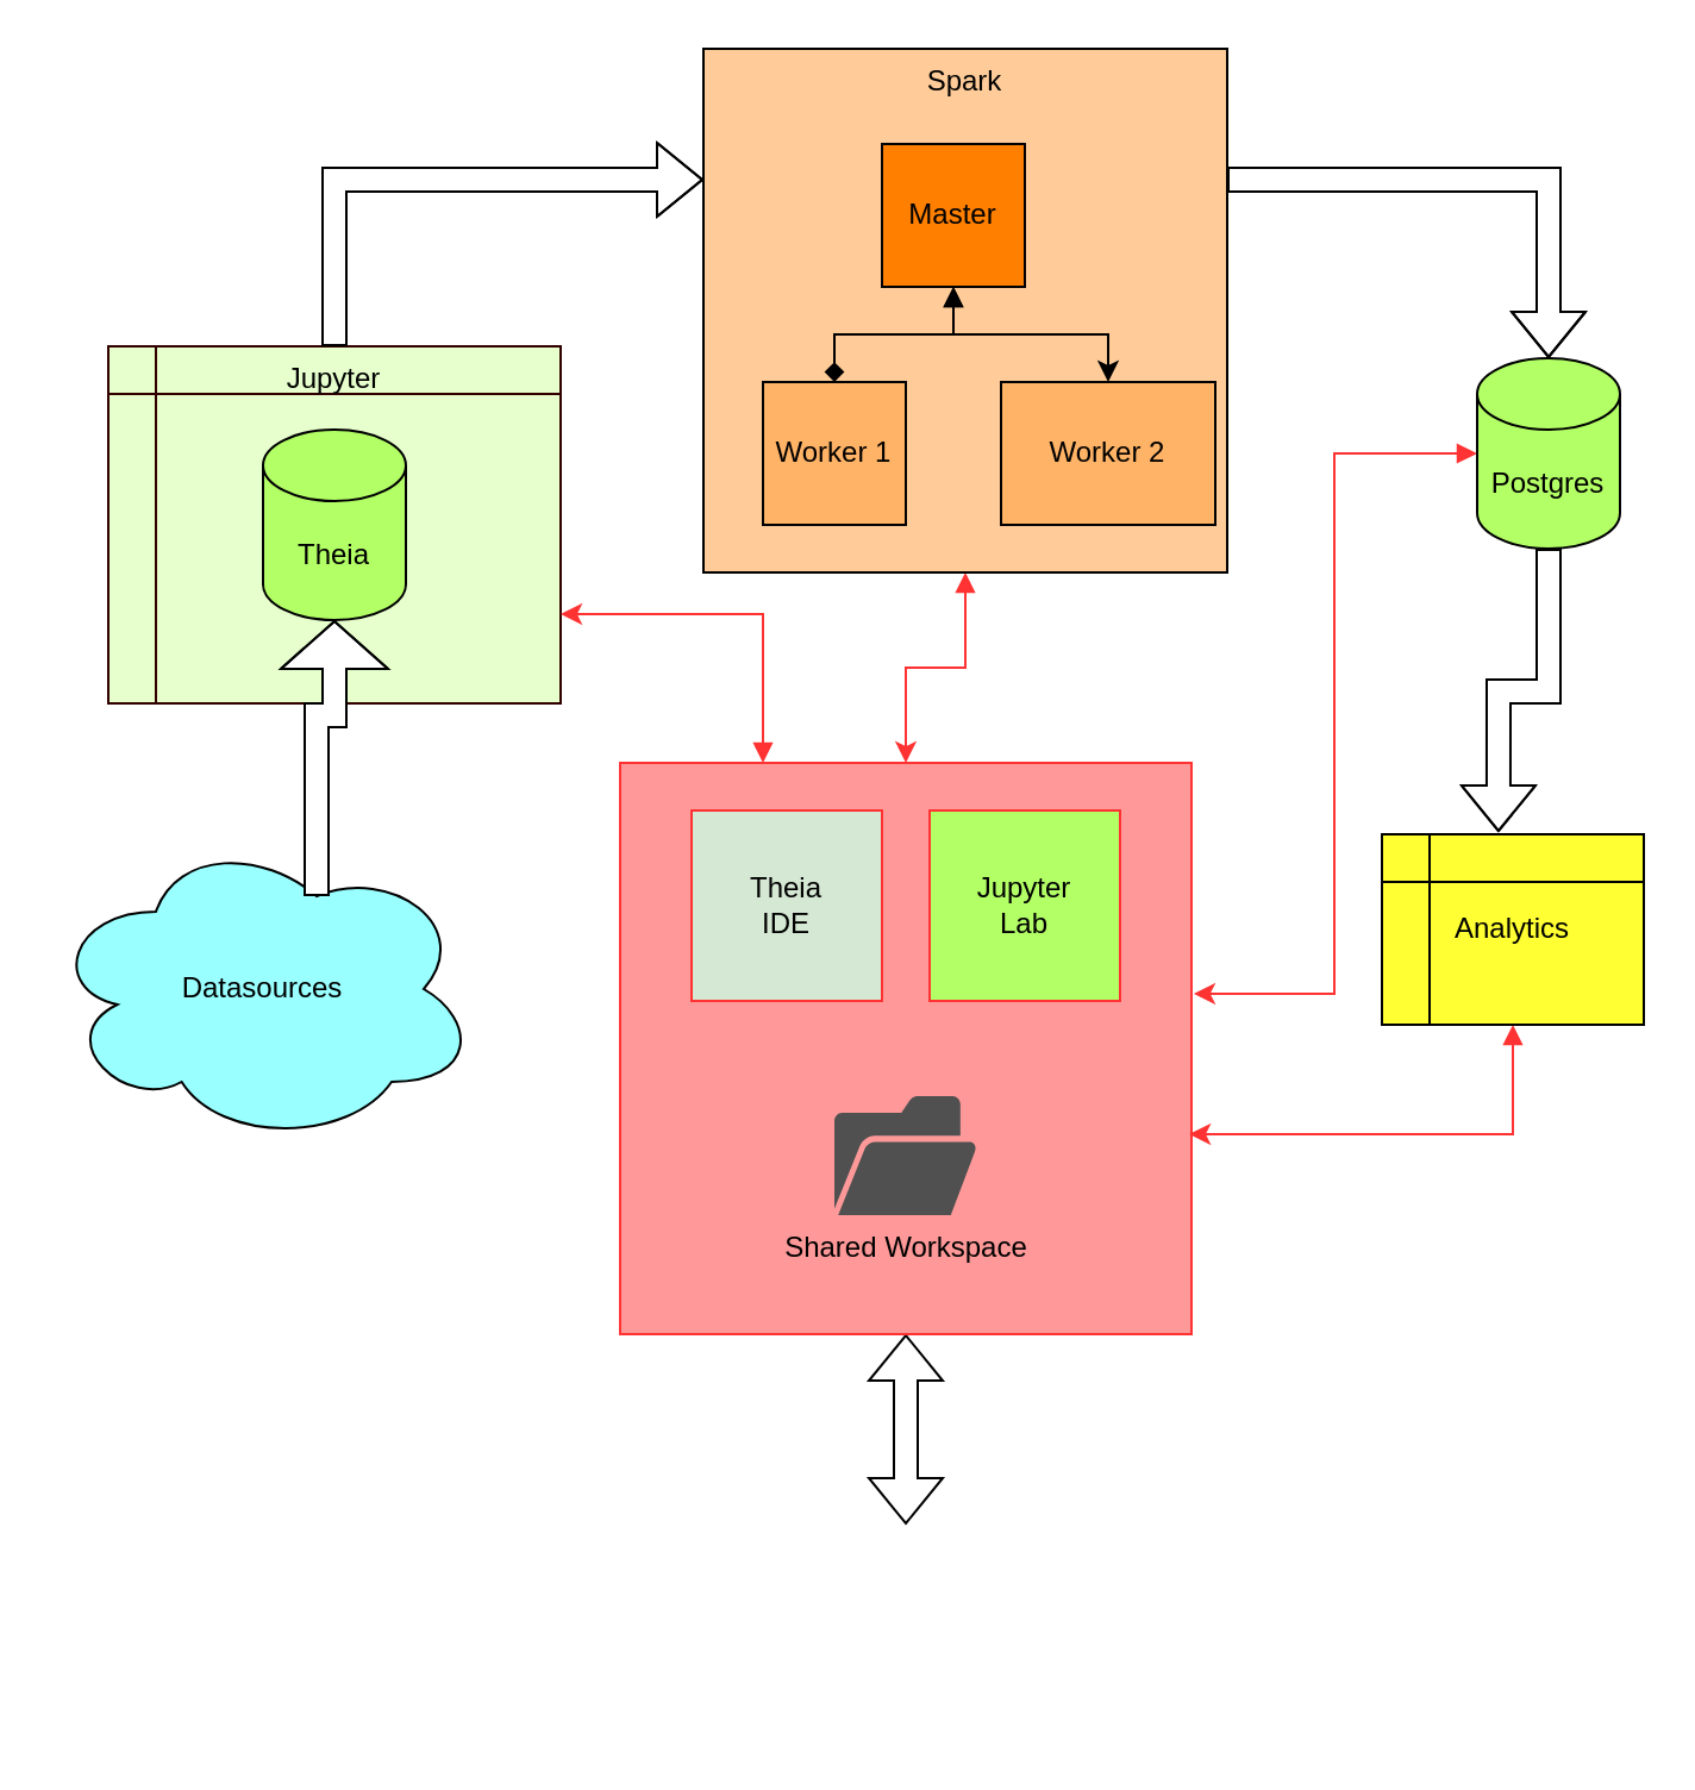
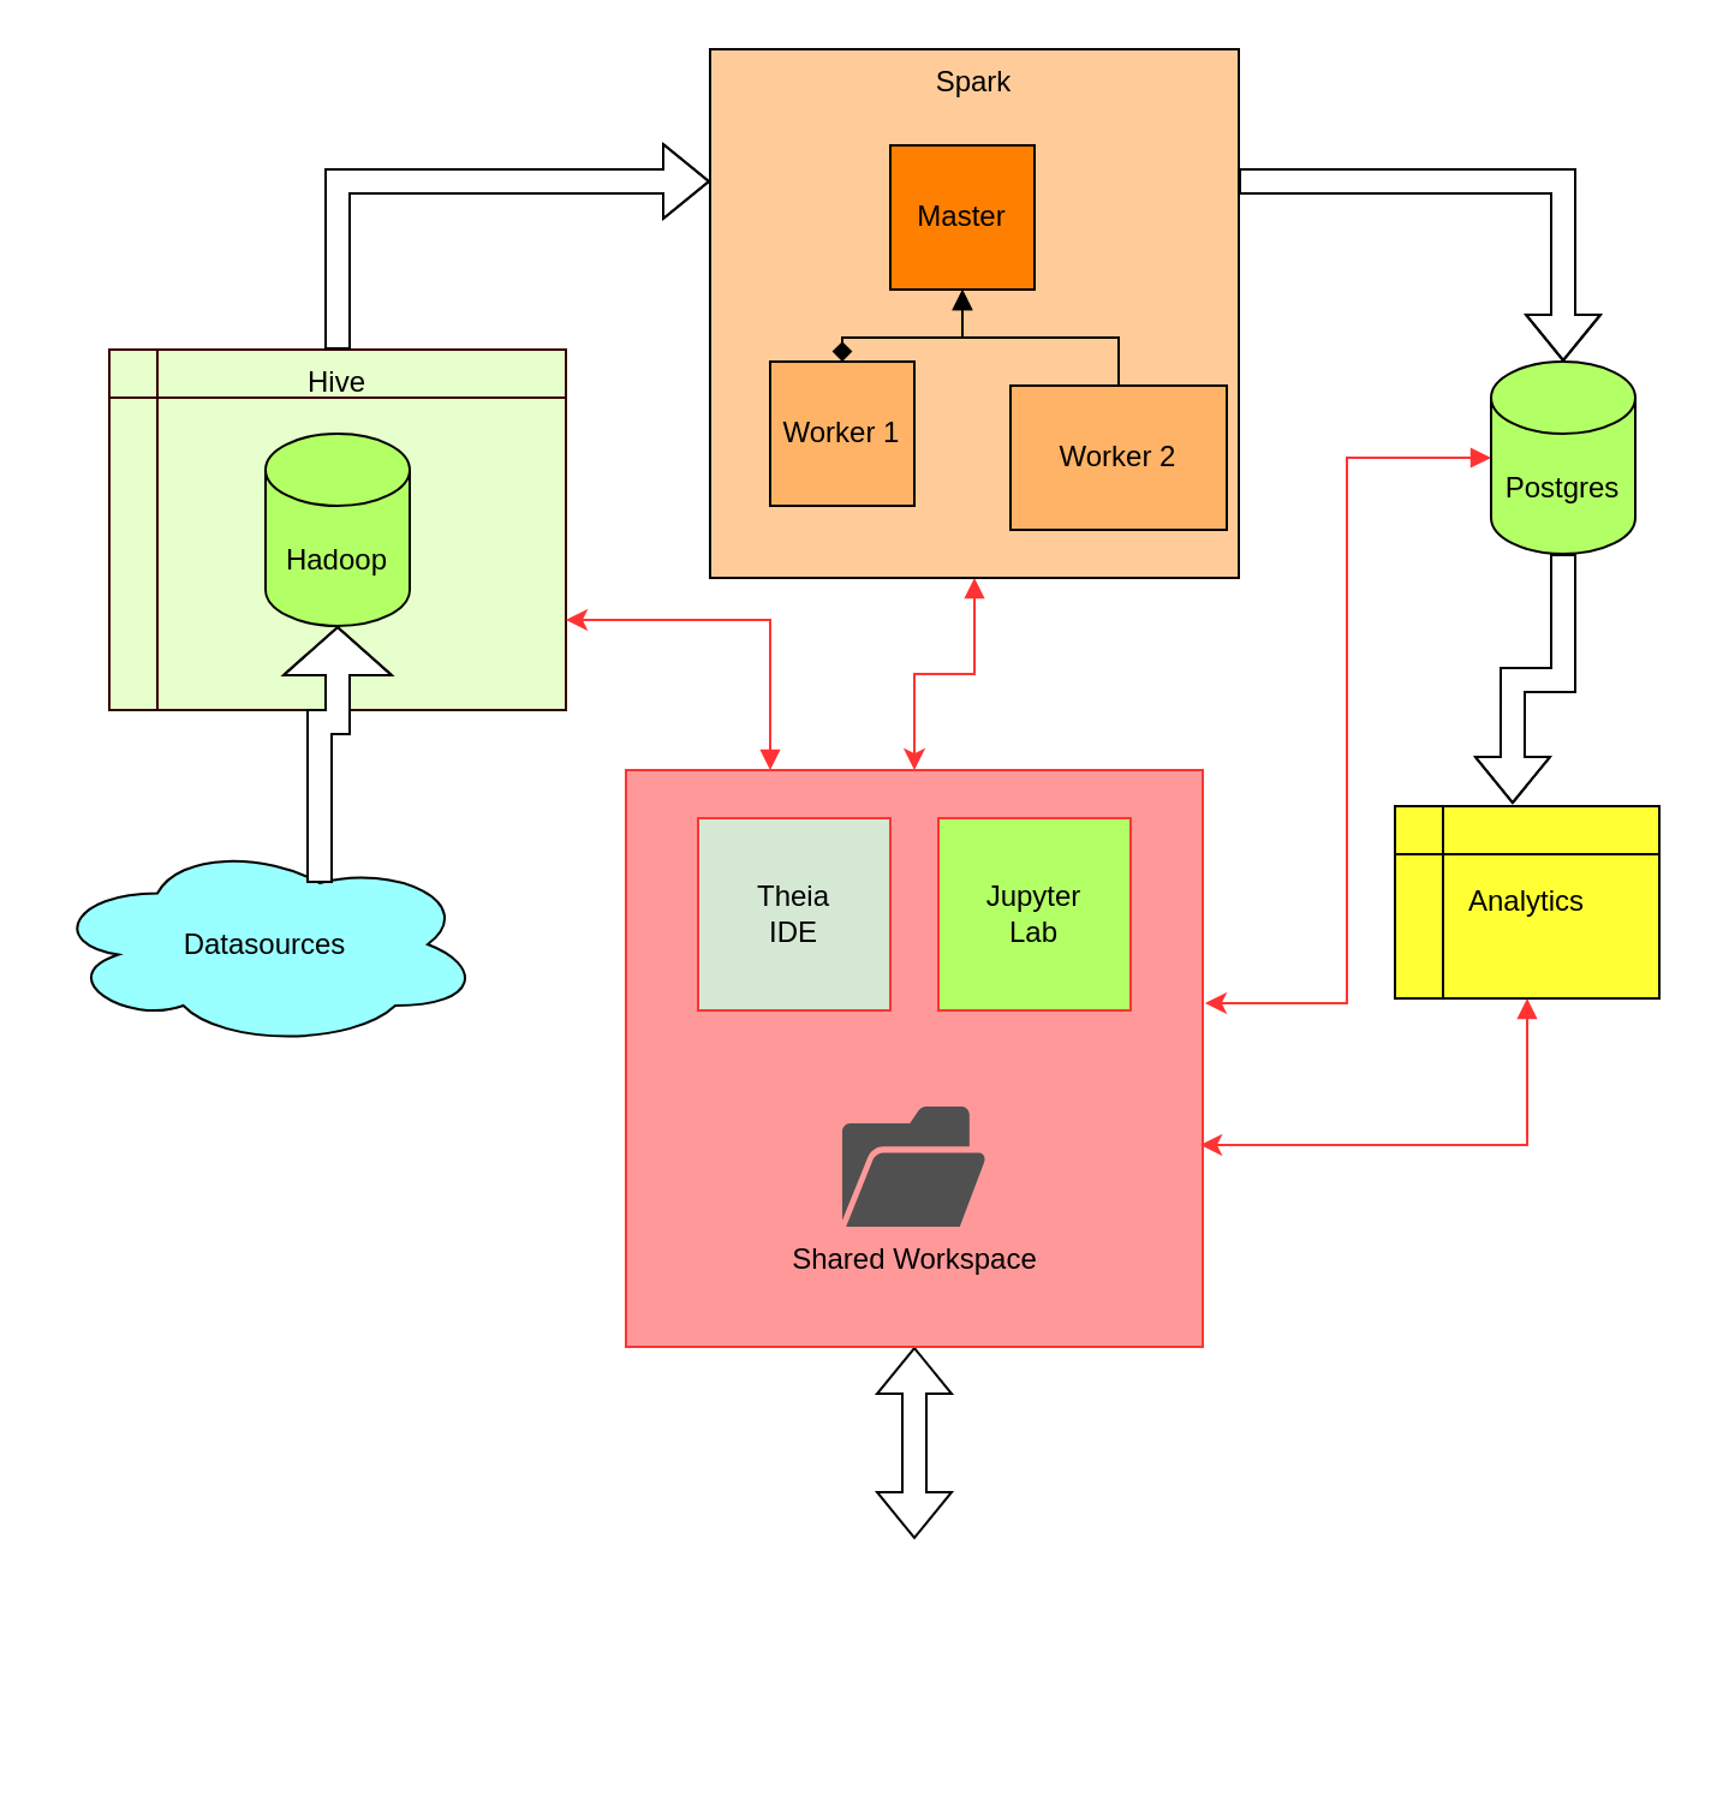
  <mxCell id="0" />
  <mxCell id="1" parent="0" />
- <mxCell id="2" value="Jupyter" style="shape=internalStorage;whiteSpace=wrap;html=1;backgroundOutline=1;strokeColor=#330000;fillColor=#E6FFCC;verticalAlign=top;" vertex="1" parent="1"><mxGeometry x="45" y="145" width="190" height="150" as="geometry" /></mxCell>
+ <mxCell id="2" value="Hive" style="shape=internalStorage;whiteSpace=wrap;html=1;backgroundOutline=1;strokeColor=#330000;fillColor=#E6FFCC;verticalAlign=top;" vertex="1" parent="1"><mxGeometry x="45" y="145" width="190" height="150" as="geometry" /></mxCell>
  <mxCell id="3" style="edgeStyle=orthogonalEdgeStyle;shape=flexArrow;rounded=0;orthogonalLoop=1;jettySize=auto;html=1;exitX=0.5;exitY=1;exitDx=0;exitDy=0;entryX=0.5;entryY=0;entryDx=0;entryDy=0;startArrow=block;" edge="1" parent="1" source="4" target="27"><mxGeometry relative="1" as="geometry" /></mxCell>
  <mxCell id="4" value="" style="whiteSpace=wrap;html=1;aspect=fixed;fillColor=#FF9999;verticalAlign=middle;strokeColor=#FF3333;" vertex="1" parent="1"><mxGeometry x="260" y="320" width="240" height="240" as="geometry" /></mxCell>
  <mxCell id="5" style="edgeStyle=orthogonalEdgeStyle;rounded=0;orthogonalLoop=1;jettySize=auto;html=1;exitX=0;exitY=0.5;exitDx=0;exitDy=0;exitPerimeter=0;entryX=1.004;entryY=0.404;entryDx=0;entryDy=0;entryPerimeter=0;startArrow=block;fillColor=#FFFFFF;strokeColor=#FF3333;" edge="1" parent="1" source="6" target="4"><mxGeometry relative="1" as="geometry" /></mxCell>
  <mxCell id="6" value="Postgres" style="shape=cylinder3;whiteSpace=wrap;html=1;boundedLbl=1;backgroundOutline=1;size=15;fillColor=#B3FF66;" vertex="1" parent="1"><mxGeometry x="620" y="150" width="60" height="80" as="geometry" /></mxCell>
  <mxCell id="7" style="edgeStyle=orthogonalEdgeStyle;shape=flexArrow;rounded=0;orthogonalLoop=1;jettySize=auto;html=1;exitX=1;exitY=0.25;exitDx=0;exitDy=0;entryX=0.5;entryY=0;entryDx=0;entryDy=0;entryPerimeter=0;fillColor=#FFFFFF;" edge="1" parent="1" source="9" target="6"><mxGeometry relative="1" as="geometry" /></mxCell>
  <mxCell id="8" style="edgeStyle=orthogonalEdgeStyle;rounded=0;orthogonalLoop=1;jettySize=auto;html=1;exitX=0.5;exitY=1;exitDx=0;exitDy=0;entryX=0.5;entryY=0;entryDx=0;entryDy=0;startArrow=block;fillColor=#FFFFFF;strokeColor=#FF3333;" edge="1" parent="1" source="9" target="4"><mxGeometry relative="1" as="geometry" /></mxCell>
  <mxCell id="9" value="Spark" style="whiteSpace=wrap;html=1;aspect=fixed;verticalAlign=top;fillColor=#FFCC99;" vertex="1" parent="1"><mxGeometry x="295" y="20" width="220" height="220" as="geometry" /></mxCell>
  <mxCell id="10" style="edgeStyle=orthogonalEdgeStyle;rounded=0;orthogonalLoop=1;jettySize=auto;html=1;exitX=0.5;exitY=1;exitDx=0;exitDy=0;startArrow=block;fillColor=#FFFFFF;endArrow=diamond;" edge="1" parent="1" source="12" target="13"><mxGeometry relative="1" as="geometry" /></mxCell>
- <mxCell id="11" style="edgeStyle=orthogonalEdgeStyle;rounded=0;orthogonalLoop=1;jettySize=auto;html=1;exitX=0.5;exitY=1;exitDx=0;exitDy=0;entryX=0.5;entryY=0;entryDx=0;entryDy=0;startArrow=block;fillColor=#FFFFFF;" edge="1" parent="1" source="12" target="14"><mxGeometry relative="1" as="geometry" /></mxCell>
+ <mxCell id="11" style="edgeStyle=orthogonalEdgeStyle;rounded=0;orthogonalLoop=1;jettySize=auto;html=1;exitX=0.5;exitY=1;exitDx=0;exitDy=0;entryX=0.5;entryY=0;entryDx=0;entryDy=0;startArrow=block;fillColor=#FFFFFF;endArrow=none;" edge="1" parent="1" source="12" target="14"><mxGeometry relative="1" as="geometry" /></mxCell>
  <mxCell id="12" value="Master" style="whiteSpace=wrap;html=1;aspect=fixed;verticalAlign=middle;fillColor=#FF8000;" vertex="1" parent="1"><mxGeometry x="370" y="60" width="60" height="60" as="geometry" /></mxCell>
- <mxCell id="13" value="Worker 1" style="whiteSpace=wrap;html=1;aspect=fixed;verticalAlign=middle;fillColor=#FFB366;" vertex="1" parent="1"><mxGeometry x="320" y="160" width="60" height="60" as="geometry" /></mxCell>
+ <mxCell id="13" value="Worker 1" style="whiteSpace=wrap;html=1;aspect=fixed;verticalAlign=middle;fillColor=#FFB366;" vertex="1" parent="1"><mxGeometry x="320" y="150" width="60" height="60" as="geometry" /></mxCell>
  <mxCell id="14" value="Worker 2" style="whiteSpace=wrap;html=1;aspect=fixed;verticalAlign=middle;fillColor=#FFB366;" vertex="1" parent="1"><mxGeometry x="420" y="160" width="90" height="60" as="geometry" /></mxCell>
  <mxCell id="15" style="edgeStyle=orthogonalEdgeStyle;shape=flexArrow;rounded=0;orthogonalLoop=1;jettySize=auto;html=1;entryX=0;entryY=0.25;entryDx=0;entryDy=0;fillColor=#FFFFFF;exitX=0.5;exitY=0;exitDx=0;exitDy=0;" edge="1" parent="1" source="2" target="9"><mxGeometry relative="1" as="geometry"><mxPoint x="140" y="50" as="sourcePoint" /></mxGeometry></mxCell>
- <mxCell id="16" value="Theia" style="shape=cylinder3;whiteSpace=wrap;html=1;boundedLbl=1;backgroundOutline=1;size=15;fillColor=#B3FF66;" vertex="1" parent="1"><mxGeometry x="110" y="180" width="60" height="80" as="geometry" /></mxCell>
+ <mxCell id="16" value="Hadoop" style="shape=cylinder3;whiteSpace=wrap;html=1;boundedLbl=1;backgroundOutline=1;size=15;fillColor=#B3FF66;" vertex="1" parent="1"><mxGeometry x="110" y="180" width="60" height="80" as="geometry" /></mxCell>
  <mxCell id="17" style="edgeStyle=orthogonalEdgeStyle;rounded=0;orthogonalLoop=1;jettySize=auto;html=1;entryX=1;entryY=0.75;entryDx=0;entryDy=0;startArrow=block;fillColor=#FFFFFF;exitX=0.25;exitY=0;exitDx=0;exitDy=0;strokeColor=#FF3333;" edge="1" parent="1" source="4" target="2"><mxGeometry relative="1" as="geometry"><mxPoint x="220" y="252.5" as="targetPoint" /></mxGeometry></mxCell>
  <mxCell id="18" value="Theia&lt;br&gt;IDE" style="whiteSpace=wrap;html=1;aspect=fixed;verticalAlign=middle;strokeColor=#FF3333;fillColor=#d5e8d4;" vertex="1" parent="1"><mxGeometry x="290" y="340" width="80" height="80" as="geometry" /></mxCell>
  <mxCell id="19" value="Jupyter&lt;br&gt;Lab" style="whiteSpace=wrap;html=1;aspect=fixed;verticalAlign=middle;strokeColor=#FF3333;fillColor=#b3ff66;" vertex="1" parent="1"><mxGeometry x="390" y="340" width="80" height="80" as="geometry" /></mxCell>
  <mxCell id="20" value="Shared Workspace" style="sketch=0;pointerEvents=1;shadow=0;dashed=0;html=1;strokeColor=none;fillColor=#505050;labelPosition=center;verticalLabelPosition=bottom;verticalAlign=top;outlineConnect=0;align=center;shape=mxgraph.office.concepts.folder_open;" vertex="1" parent="1"><mxGeometry x="350" y="460" width="60" height="50" as="geometry" /></mxCell>
- <mxCell id="21" value="Datasources" style="ellipse;shape=cloud;whiteSpace=wrap;html=1;fillColor=#99FFFF;verticalAlign=middle;" vertex="1" parent="1"><mxGeometry x="20" y="350" width="180" height="130" as="geometry" /></mxCell>
+ <mxCell id="21" value="Datasources" style="ellipse;shape=cloud;whiteSpace=wrap;html=1;fillColor=#99FFFF;verticalAlign=middle;" vertex="1" parent="1"><mxGeometry x="20" y="350" width="180" height="85" as="geometry" /></mxCell>
  <mxCell id="22" style="edgeStyle=orthogonalEdgeStyle;shape=flexArrow;rounded=0;orthogonalLoop=1;jettySize=auto;html=1;exitX=0.625;exitY=0.2;exitDx=0;exitDy=0;exitPerimeter=0;fillColor=#FFFFFF;endWidth=34;endSize=6.33;" edge="1" parent="1" source="21" target="16"><mxGeometry relative="1" as="geometry"><mxPoint x="113.04" y="333.02" as="sourcePoint" /><Array as="points"><mxPoint x="133" y="300" /><mxPoint x="140" y="300" /></Array></mxGeometry></mxCell>
  <mxCell id="23" style="edgeStyle=orthogonalEdgeStyle;rounded=0;orthogonalLoop=1;jettySize=auto;html=1;exitX=0.5;exitY=1;exitDx=0;exitDy=0;entryX=0.996;entryY=0.65;entryDx=0;entryDy=0;entryPerimeter=0;startArrow=block;fillColor=#FFFFFF;strokeColor=#FF3333;" edge="1" parent="1" source="24" target="4"><mxGeometry relative="1" as="geometry" /></mxCell>
- <mxCell id="24" value="Analytics" style="shape=internalStorage;whiteSpace=wrap;html=1;backgroundOutline=1;fillColor=#FFFF33;verticalAlign=middle;" vertex="1" parent="1"><mxGeometry x="580" y="350" width="110" height="80" as="geometry" /></mxCell>
+ <mxCell id="24" value="Analytics" style="shape=internalStorage;whiteSpace=wrap;html=1;backgroundOutline=1;fillColor=#FFFF33;verticalAlign=middle;" vertex="1" parent="1"><mxGeometry x="580" y="335" width="110" height="80" as="geometry" /></mxCell>
  <mxCell id="25" style="edgeStyle=orthogonalEdgeStyle;shape=flexArrow;rounded=0;orthogonalLoop=1;jettySize=auto;html=1;exitX=0.5;exitY=1;exitDx=0;exitDy=0;exitPerimeter=0;fillColor=#FFFFFF;entryX=0.445;entryY=-0.012;entryDx=0;entryDy=0;entryPerimeter=0;" edge="1" parent="1" source="6" target="24"><mxGeometry relative="1" as="geometry"><mxPoint x="193.04" y="413.02" as="sourcePoint" /><mxPoint x="220" y="280" as="targetPoint" /></mxGeometry></mxCell>
  <mxCell id="26" value="" style="shape=image;html=1;verticalAlign=top;verticalLabelPosition=bottom;labelBackgroundColor=#ffffff;imageAspect=0;aspect=fixed;image=https://cdn2.iconfinder.com/data/icons/miscellaneous-31/60/android-brain-128.png;fillColor=#CCCCCC;" vertex="1" parent="1"><mxGeometry x="437" y="30" width="58" height="58" as="geometry" /></mxCell>
  <mxCell id="27" value="" style="shape=image;html=1;verticalAlign=top;verticalLabelPosition=bottom;labelBackgroundColor=#ffffff;imageAspect=0;aspect=fixed;image=https://cdn2.iconfinder.com/data/icons/social-icons-circular-color/512/github-128.png;fillColor=#FFFFFF;" vertex="1" parent="1"><mxGeometry x="335" y="640" width="90" height="90" as="geometry" /></mxCell>
